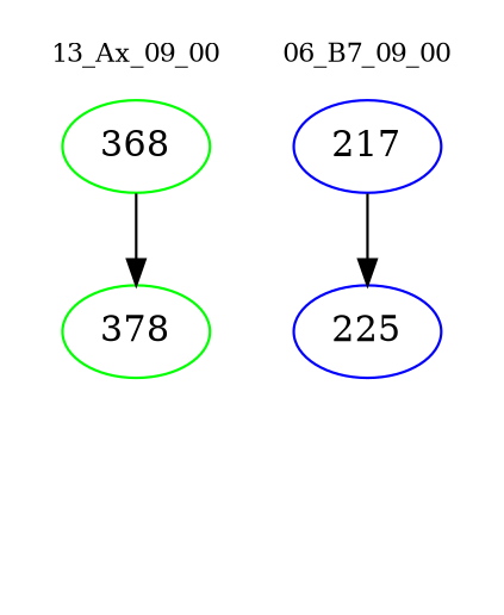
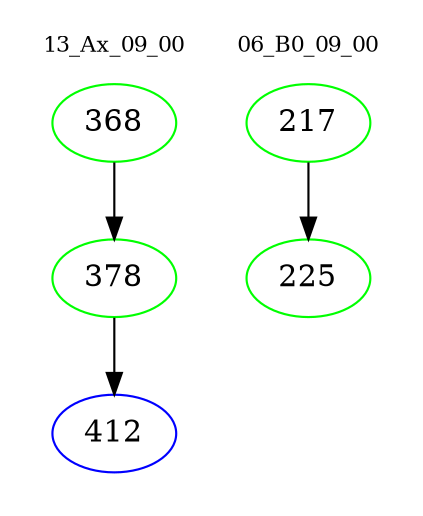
  digraph {
    node [color=blue]
    edge [color=black]
    n1 [color=green label=368]
    n2 [color=green label=378]
-   n4 [label=217]
-   n5 [label=225]
+   n3 [label=412]
+   n4 [color=green label=217]
+   n5 [color=green label=225]
    subgraph cluster_1 {
      color=white
      fontsize=10
      label="13_Ax_09_00"
      n1
      n2
+     n3
    }
    subgraph cluster_2 {
      color=white
      fontsize=10
-     label="06_B7_09_00"
+     label="06_B0_09_00"
      n4
      n5
    }
    n1 -> n2
+   n2 -> n3
    n4 -> n5
  }
